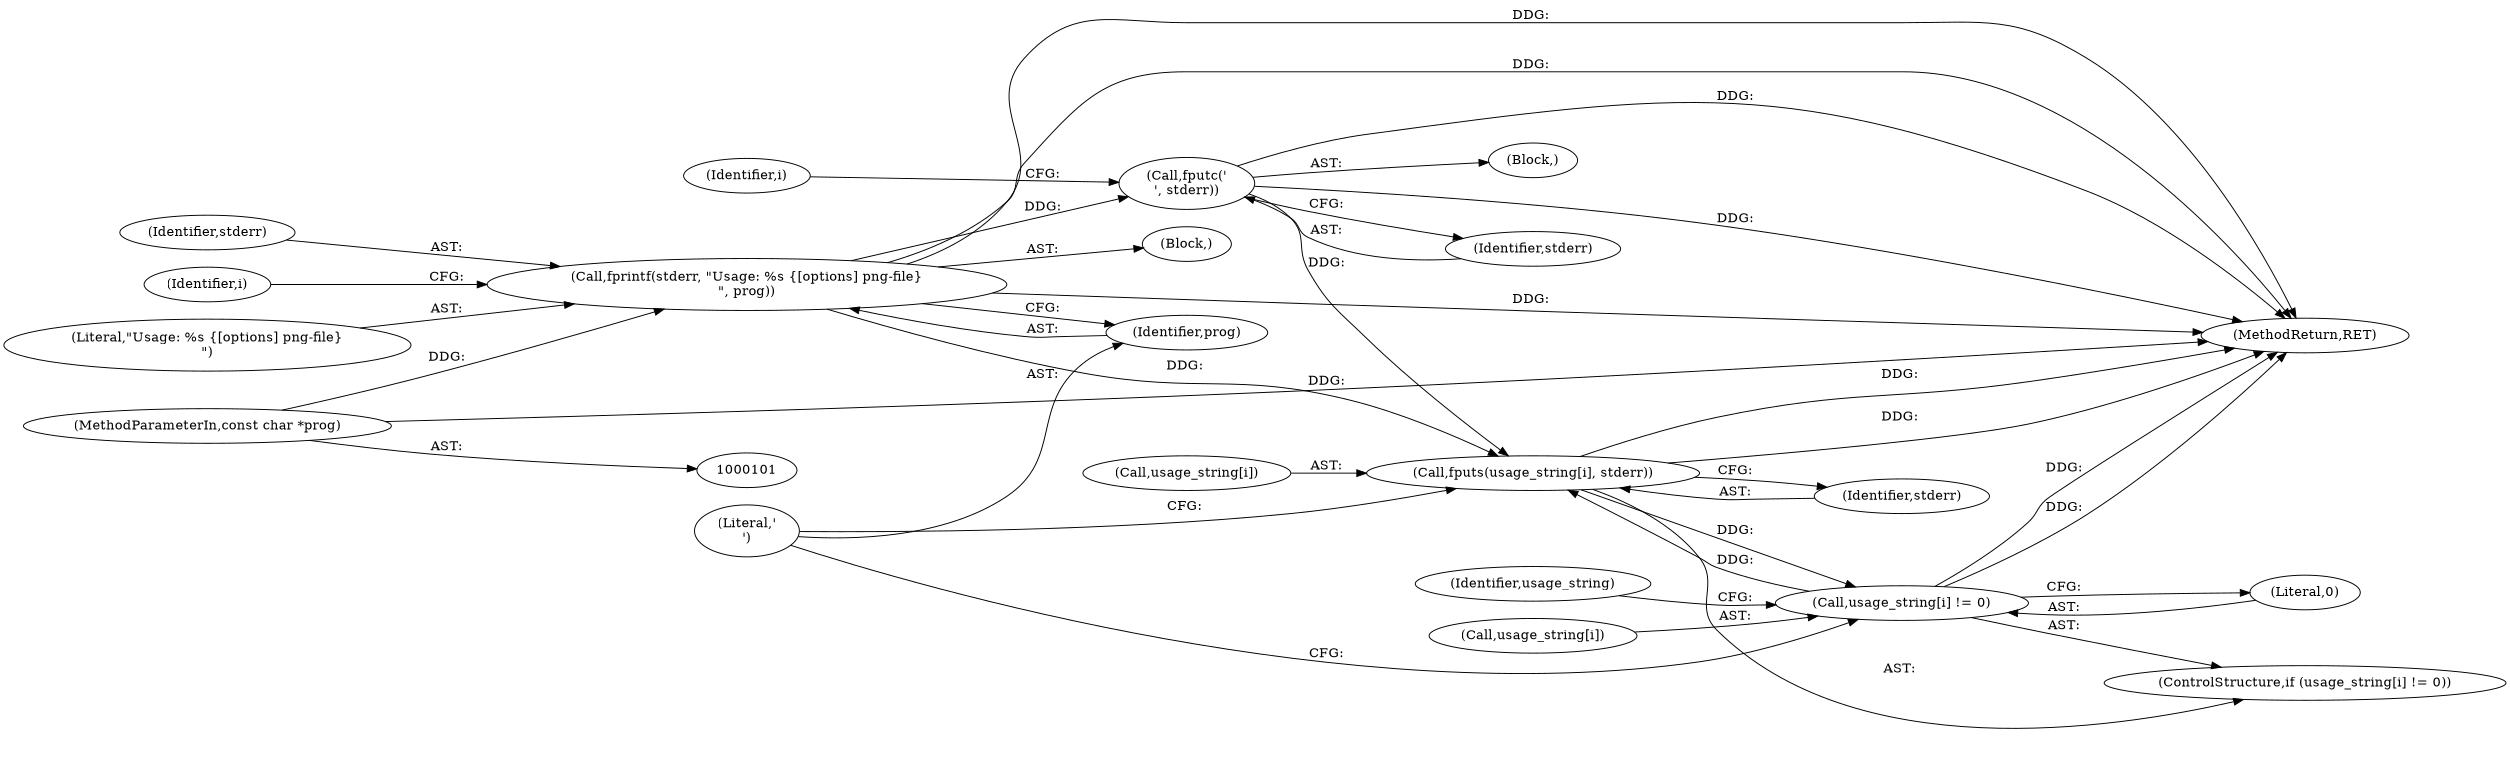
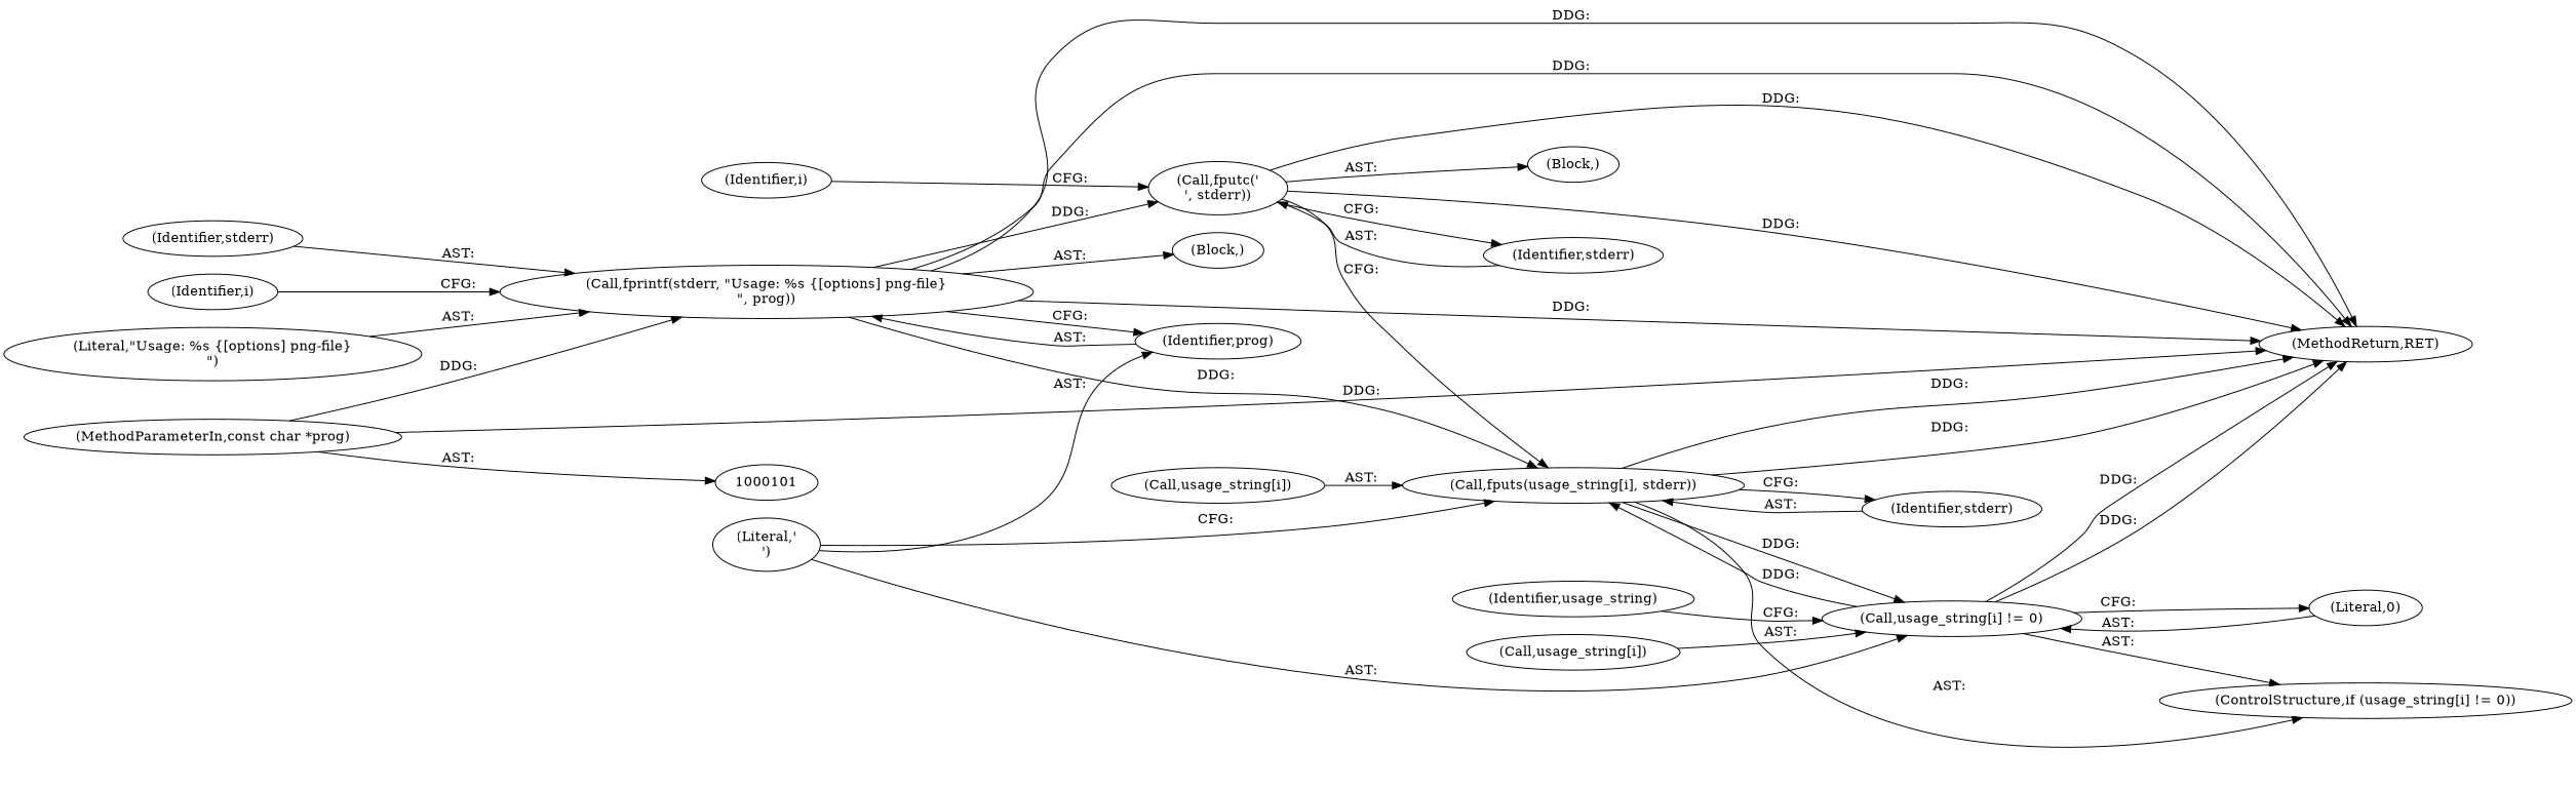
  digraph {
    rankdir=LR
    n1 [label="(Call,fprintf(stderr, \"Usage: %s {[options] png-file}\n\", prog))"]
    n2 [label="(Call,fputs(usage_string[i], stderr))"]
    n3 [label="(Call,fputc('\n', stderr))"]
    n4 [label="(MethodReturn,RET)"]
    n5 [label="(Block,)"]
    n6 [label="(Identifier,prog)"]
    n7 [label="(Call,usage_string[i] != 0)"]
    n8 [label="(ControlStructure,if (usage_string[i] != 0))"]
    n9 [label="(Identifier,stderr)"]
    n10 [label="(Block,)"]
    n11 [label="(Identifier,stderr)"]
    n12 [label="(MethodParameterIn,const char *prog)"]
    1000101
    n14 [label="(Literal,0)"]
    n15 [label="(Call,usage_string[i])"]
    n16 [label="(Identifier,i)"]
    n17 [label="(Call,usage_string[i])"]
    n18 [label="(Identifier,usage_string)"]
    n19 [label="(Literal,'\n')"]
    n20 [label="(Literal,\"Usage: %s {[options] png-file}\n\")"]
    n21 [label="(Identifier,stderr)"]
    n22 [label="(Identifier,i)"]
    n1 -> n2 [label="DDG: "]
    n1 -> n3 [label="DDG: "]
    n1 -> n4 [label="DDG: "]
    n1 -> n4 [label="DDG: "]
    n1 -> n4 [label="DDG: "]
    n1 -> n5 [label="AST: "]
    n1 -> n6 [label="CFG: "]
    n2 -> n4 [label="DDG: "]
    n2 -> n4 [label="DDG: "]
    n2 -> n7 [label="DDG: "]
    n2 -> n8 [label="AST: "]
    n2 -> n9 [label="CFG: "]
-   n3 -> n2 [label="DDG: "]
+   n3 -> n2 [label="CFG: "]
    n3 -> n4 [label="DDG: "]
    n3 -> n4 [label="DDG: "]
    n3 -> n10 [label="AST: "]
    n3 -> n11 [label="CFG: "]
    n6 -> n1 [label="AST: "]
    n7 -> n2 [label="DDG: "]
    n7 -> n4 [label="DDG: "]
    n7 -> n4 [label="DDG: "]
    n7 -> n8 [label="AST: "]
    n7 -> n14 [label="CFG: "]
    n9 -> n2 [label="AST: "]
    n11 -> n3 [label="AST: "]
    n12 -> n1 [label="DDG: "]
    n12 -> n4 [label="DDG: "]
    n12 -> 1000101 [label="AST: "]
    n14 -> n7 [label="AST: "]
    n15 -> n2 [label="AST: "]
    n16 -> n3 [label="CFG: "]
    n17 -> n7 [label="AST: "]
    n18 -> n7 [label="CFG: "]
    n19 -> n2 [label="CFG: "]
    n19 -> n6 [label="AST: "]
-   n19 -> n7 [label="CFG: "]
+   n19 -> n7 [label="AST: "]
    n20 -> n1 [label="AST: "]
    n21 -> n1 [label="AST: "]
    n22 -> n1 [label="CFG: "]
  }
